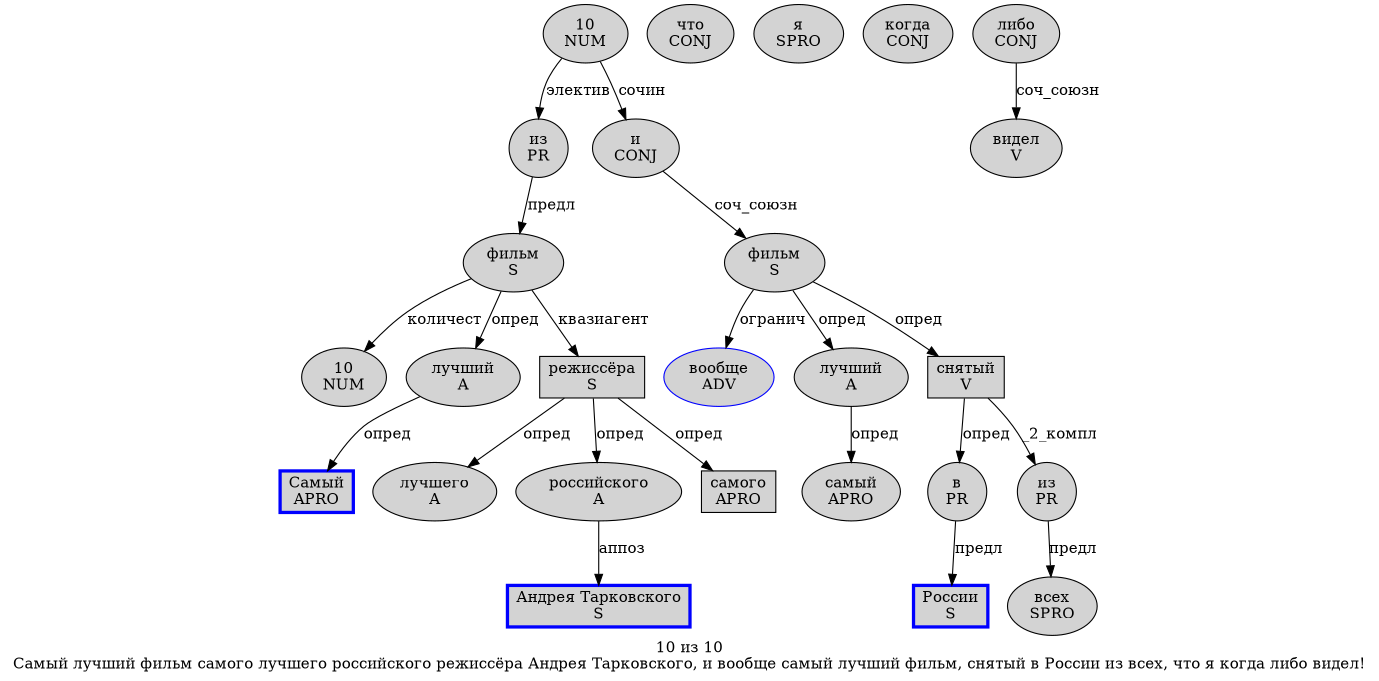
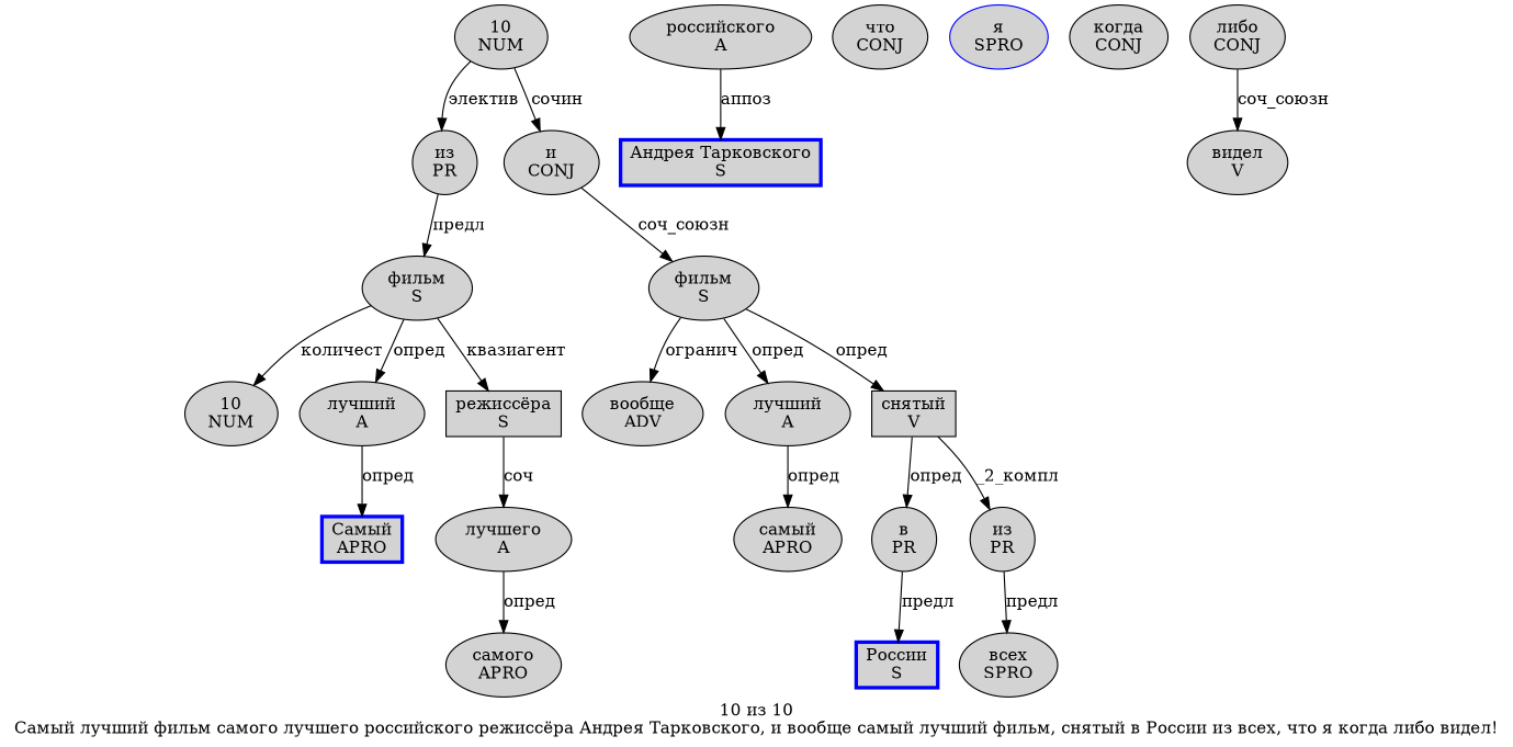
  digraph {
    label="10 из 10\nСамый лучший фильм самого лучшего российского режиссёра Андрея Тарковского, и вообще самый лучший фильм, снятый в России из всех, что я когда либо видел!"
    node [fillcolor=lightgray penwidth=1 shape=ellipse style=filled]
    n1 [label="10\nNUM"]
    n2 [label="из\nPR"]
    n3 [label="и\nCONJ"]
    n4 [label="фильм\nS"]
    n5 [label="фильм\nS"]
    n6 [label="10\nNUM"]
    n7 [label="лучший\nA"]
    n8 [label="режиссёра\nS" shape=box]
    n9 [color=blue label="Самый\nAPRO" penwidth=3 shape=box]
    n10 [label="лучшего\nA"]
    n11 [label="российского\nA"]
-   n12 [label="самого\nAPRO" shape=box]
+   n12 [label="самого\nAPRO"]
    n13 [color=blue label="Андрея Тарковского\nS" penwidth=3 shape=box]
-   n14 [label="вообще\nADV" color=blue]
+   n14 [label="вообще\nADV"]
    n15 [label="лучший\nA"]
    n16 [label="снятый\nV" shape=box]
    n17 [label="самый\nAPRO"]
    n18 [label="в\nPR"]
    n19 [label="из\nPR"]
    n20 [color=blue label="России\nS" penwidth=3 shape=box]
    n21 [label="всех\nSPRO"]
    n22 [label="что\nCONJ"]
-   n23 [label="я\nSPRO"]
+   n23 [label="я\nSPRO" color=blue]
    n24 [label="когда\nCONJ"]
    n25 [label="либо\nCONJ"]
    n26 [label="видел\nV"]
    n1 -> n2 [label="электив"]
    n1 -> n3 [label="сочин"]
    n2 -> n4 [label="предл"]
    n3 -> n5 [label="соч_союзн"]
    n4 -> n6 [label="количест"]
    n4 -> n7 [label="опред"]
    n4 -> n8 [label="квазиагент"]
    n5 -> n14 [label="огранич"]
    n5 -> n15 [label="опред"]
    n5 -> n16 [label="опред"]
    n7 -> n9 [label="опред"]
-   n8 -> n10 [label="опред"]
-   n8 -> n11 [label="опред"]
-   n8 -> n12 [label="опред"]
+   n8 -> n10 [label="соч"]
+   n10 -> n12 [label="опред"]
    n11 -> n13 [label="аппоз"]
    n15 -> n17 [label="опред"]
    n16 -> n18 [label="опред"]
    n16 -> n19 [label="_2_компл"]
    n18 -> n20 [label="предл"]
    n19 -> n21 [label="предл"]
    n25 -> n26 [label="соч_союзн"]
  }
